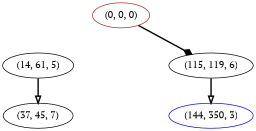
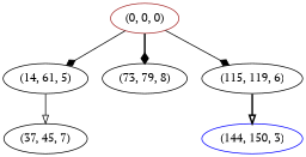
  digraph {
    fontname="PT Serif"
    node [color=black fontname="PT Serif"]
    edge [arrowhead=diamond fontname="PT Serif" style=bold]
    "(0, 0, 0)" [color=brown]
    "(14, 61, 5)"
+   "(73, 79, 8)"
    "(115, 119, 6)"
    "(37, 45, 7)"
-   "(144, 150, 3)" [color=blue label="(144, 350, 3)"]
-   "(0, 0, 0)" -> "(115, 119, 6)"
-   "(14, 61, 5)" -> "(37, 45, 7)" [arrowhead=onormal]
+   "(144, 150, 3)" [color=blue]
+   "(0, 0, 0)" -> "(14, 61, 5)" [style=solid]
+   "(0, 0, 0)" -> "(73, 79, 8)"
+   "(0, 0, 0)" -> "(115, 119, 6)" [style=solid]
+   "(14, 61, 5)" -> "(37, 45, 7)" [arrowhead=onormal style=solid]
    "(115, 119, 6)" -> "(144, 150, 3)" [arrowhead=onormal]
  }
